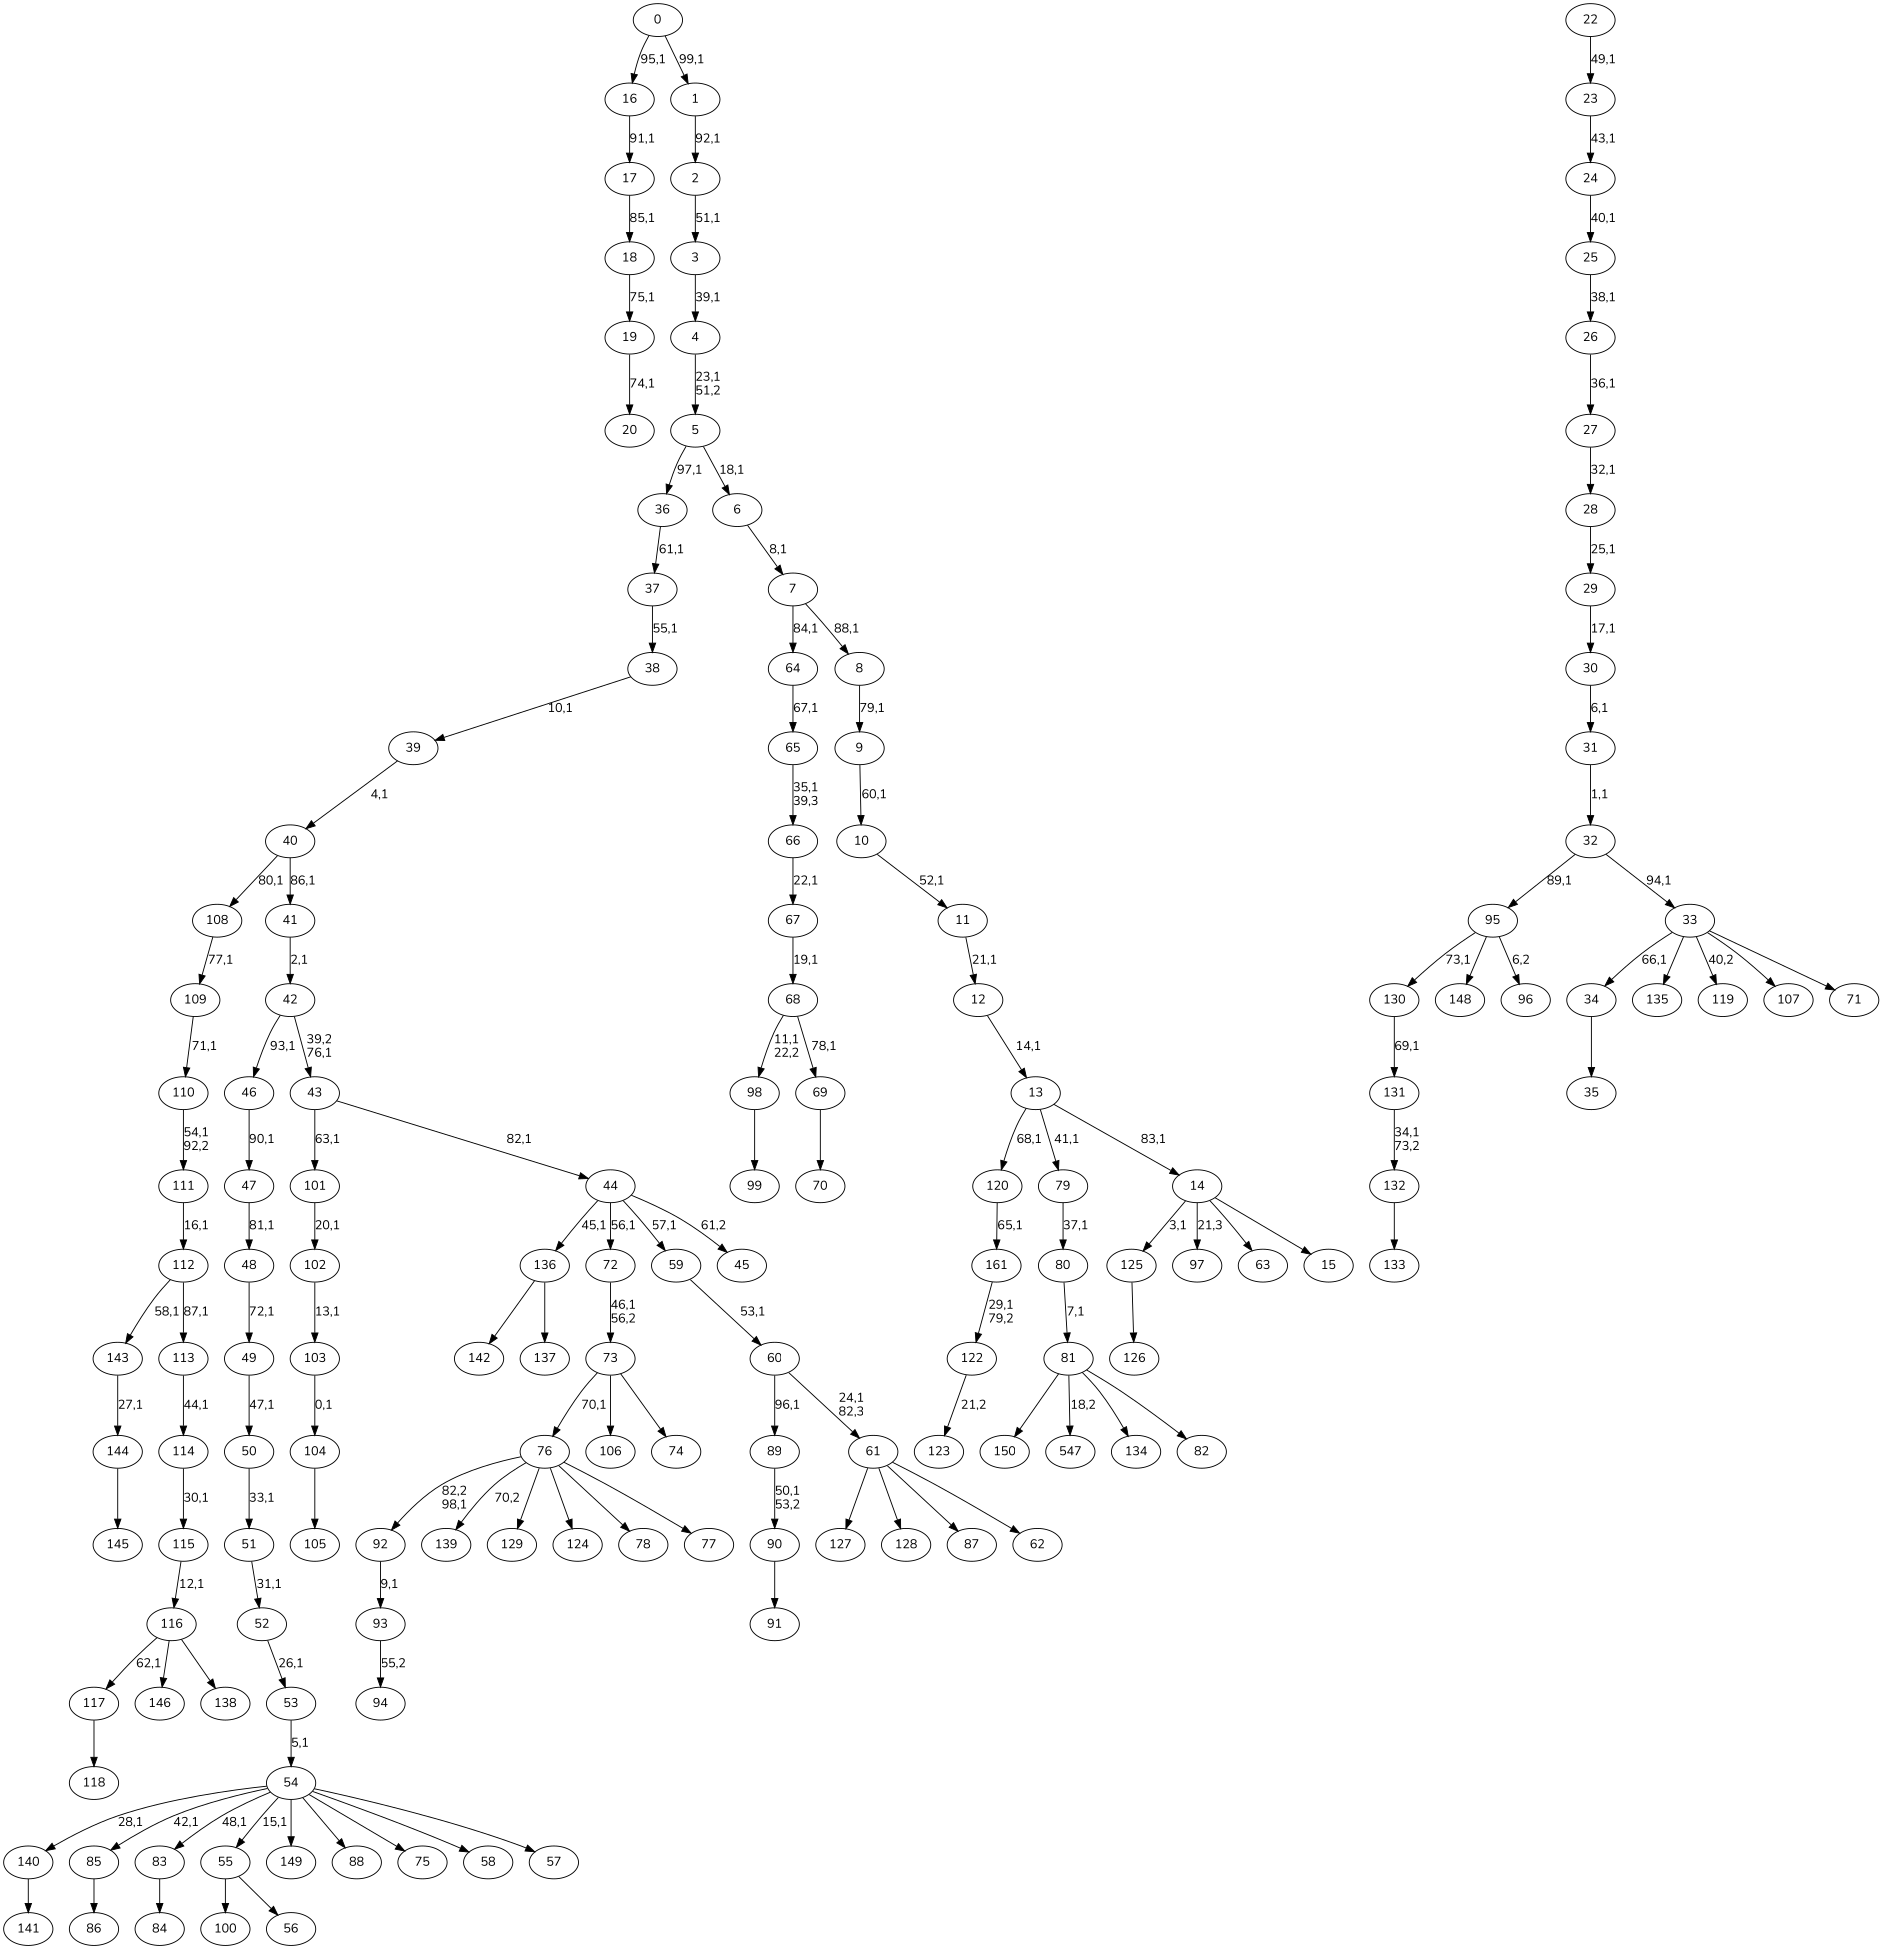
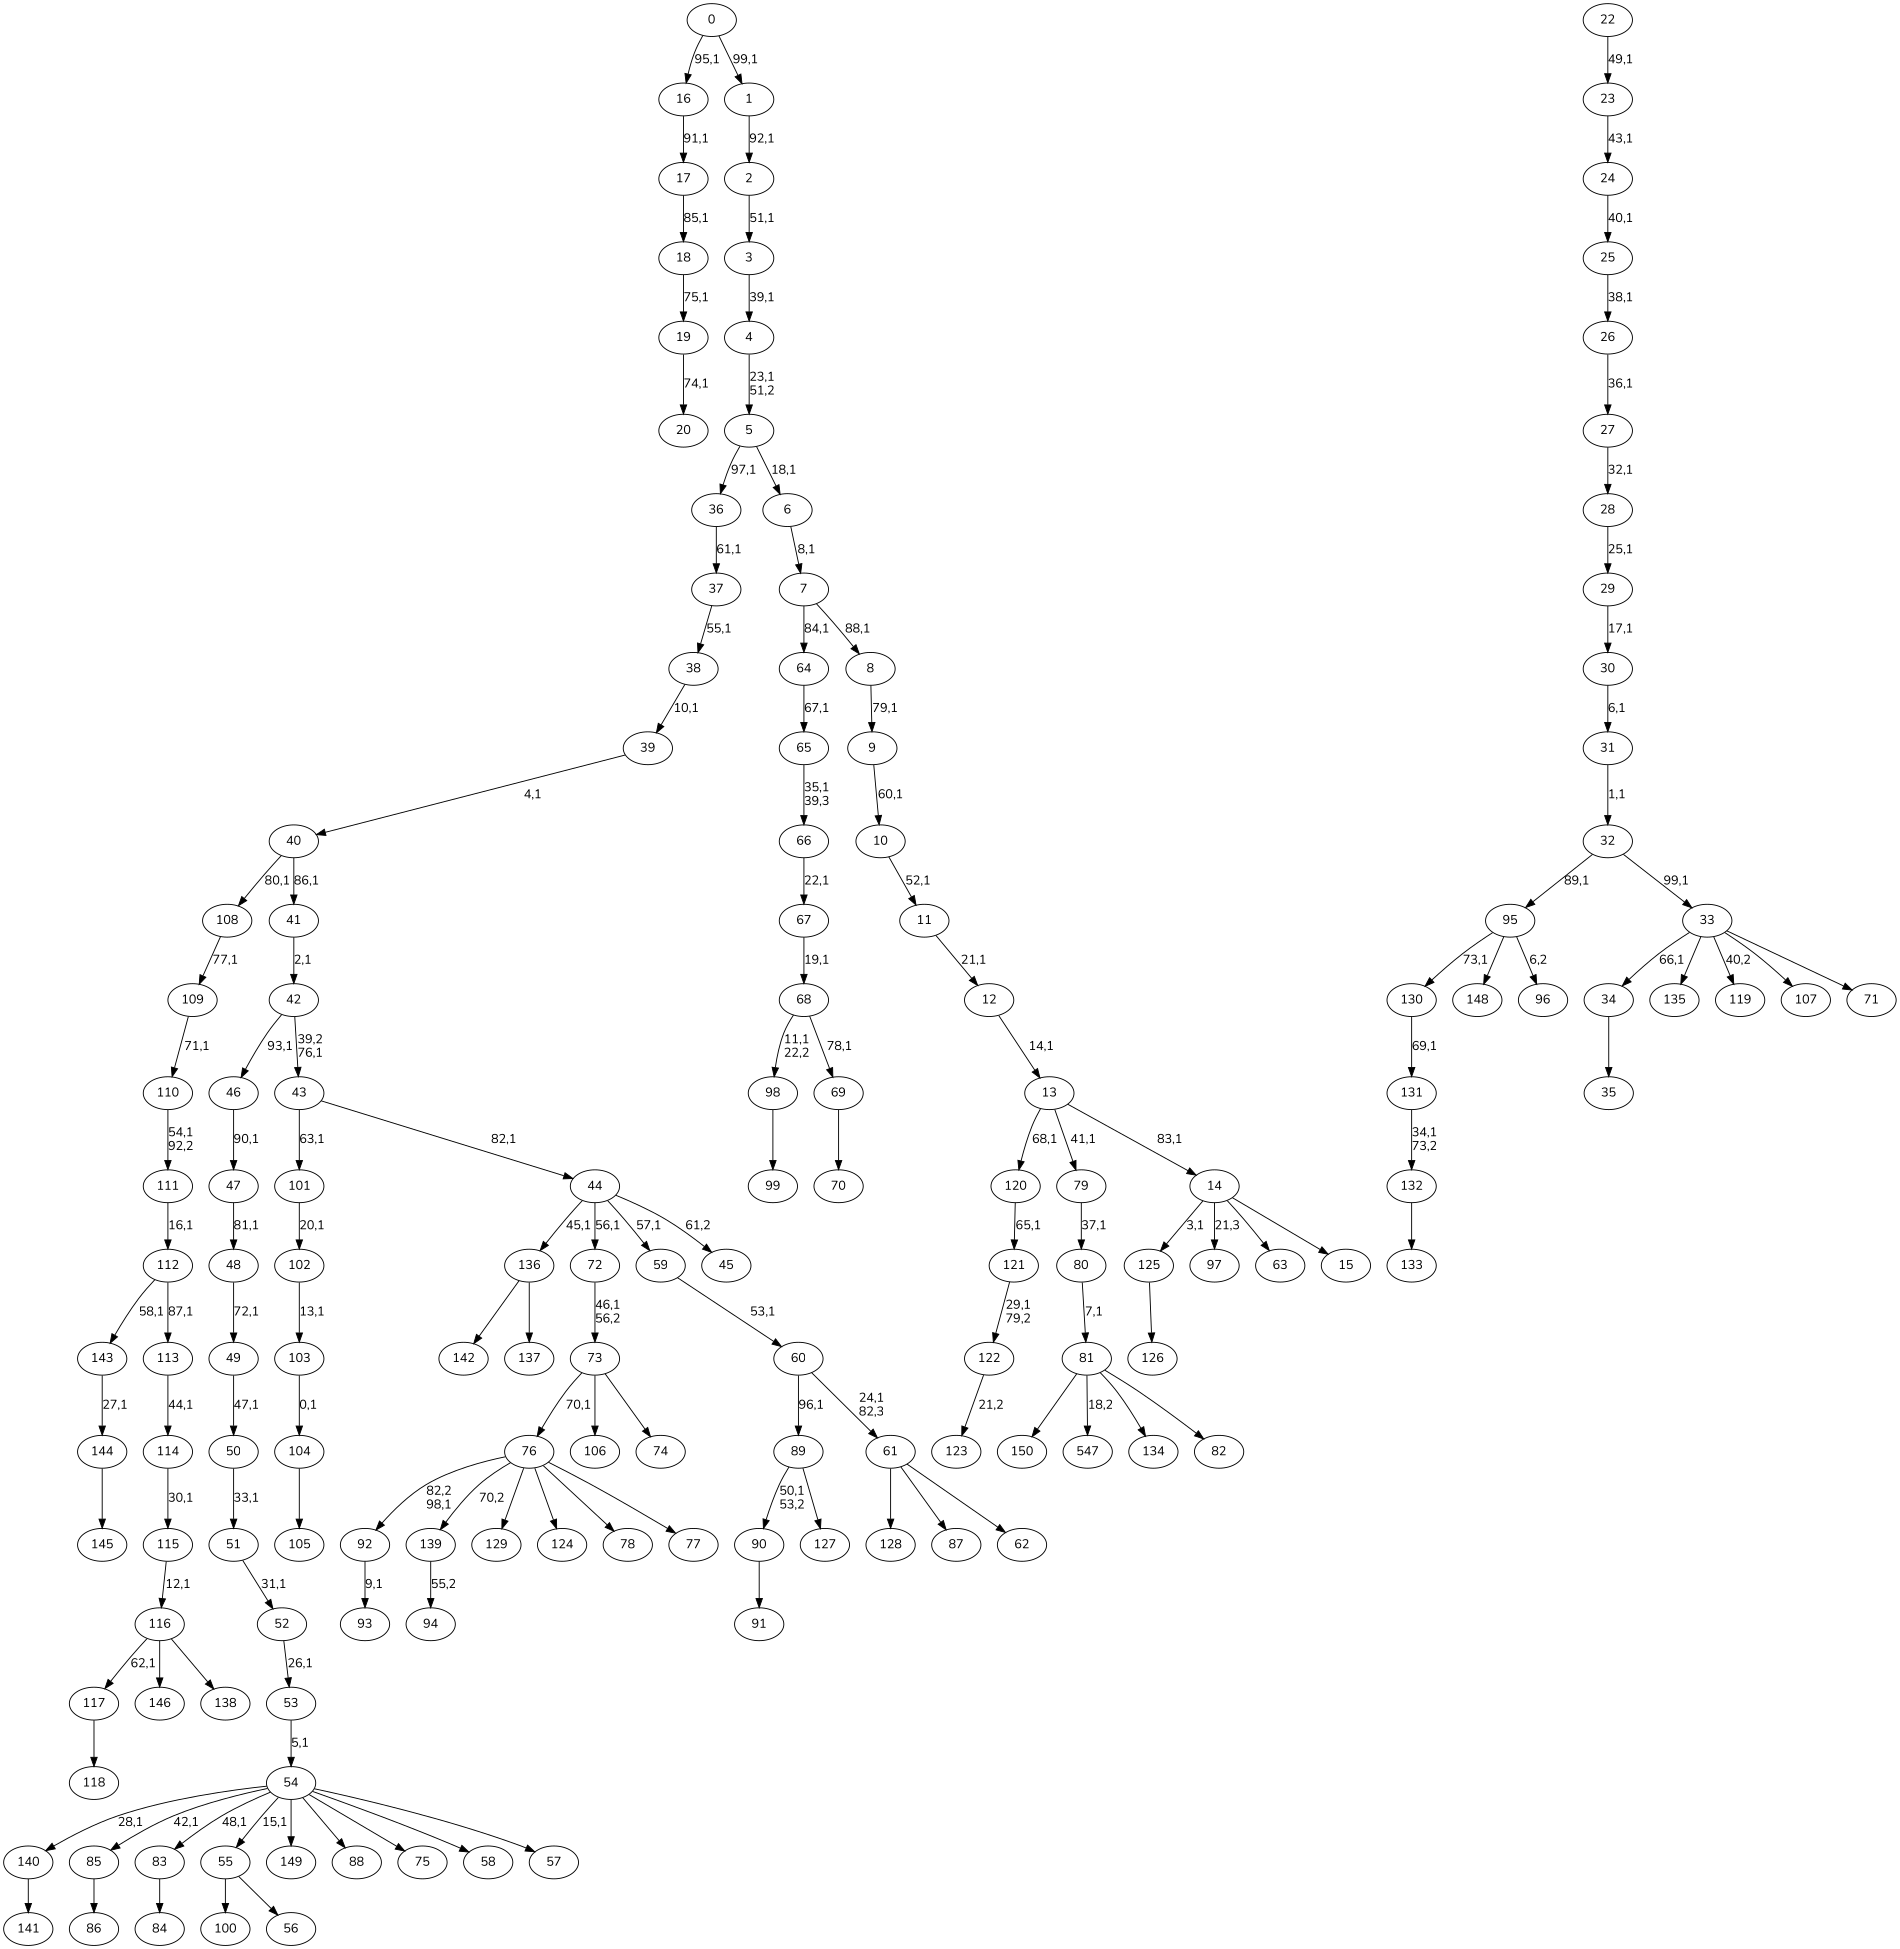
  digraph {
    fontname=Nunito
    node [fontname=Nunito]
    edge [fontname=Nunito]
    144
    145
    143
    140
    141
    136
    142
    137
    132
    133
    131
    130
    125
    126
    122
    123
-   121 [label=161]
+   121
    120
    117
    118
    116
    146
    138
    115
    114
    113
    112
    111
    110
    109
    108
    104
    105
    103
    102
    101
    98
    99
    95
    148
    96
    93
    94
    92
    90
    91
    89
    127
    85
    86
    83
    84
    81
    150
    n55 [label=547]
    134
    82
    80
    79
    76
    139
    129
    124
    78
    77
    73
    106
    74
    72
    69
    70
    68
    67
    66
    65
    64
    61
    128
    87
    62
    60
    59
    55
    100
    56
    54
    149
    88
    75
    58
    57
    53
    52
    51
    50
    49
    48
    47
    46
    44
    45
    43
    42
    41
    40
    39
    38
    37
    36
    34
    35
    33
    135
    119
    107
    71
    32
    31
    30
    29
    28
    27
    26
    25
    24
    23
    22
    19
    20
    18
    17
    16
    14
    97
    63
    15
    13
    12
    11
    10
    9
    8
    7
    6
    5
    4
    3
    2
    1
    0
    144 -> 145
    143 -> 144 [label="27,1"]
    140 -> 141
    136 -> 142
    136 -> 137
    132 -> 133
    131 -> 132 [label="34,1\n73,2"]
    130 -> 131 [label="69,1"]
    125 -> 126
    122 -> 123 [label="21,2"]
    121 -> 122 [label="29,1\n79,2"]
    120 -> 121 [label="65,1"]
    117 -> 118
    116 -> 117 [label="62,1"]
    116 -> 146
    116 -> 138
    115 -> 116 [label="12,1"]
    114 -> 115 [label="30,1"]
    113 -> 114 [label="44,1"]
    112 -> 143 [label="58,1"]
    112 -> 113 [label="87,1"]
    111 -> 112 [label="16,1"]
    110 -> 111 [label="54,1\n92,2"]
    109 -> 110 [label="71,1"]
    108 -> 109 [label="77,1"]
    104 -> 105
    103 -> 104 [label="0,1"]
    102 -> 103 [label="13,1"]
    101 -> 102 [label="20,1"]
    98 -> 99
    95 -> 130 [label="73,1"]
    95 -> 148
    95 -> 96 [label="6,2"]
-   93 -> 94 [label="55,2"]
+   139 -> 94 [label="55,2"]
    92 -> 93 [label="9,1"]
    90 -> 91
    89 -> 90 [label="50,1\n53,2"]
-   61 -> 127
+   89 -> 127
    85 -> 86
    83 -> 84
    81 -> 150
    81 -> n55 [label="18,2"]
    81 -> 134
    81 -> 82
    80 -> 81 [label="7,1"]
    79 -> 80 [label="37,1"]
    76 -> 92 [label="82,2\n98,1"]
    76 -> 139 [label="70,2"]
    76 -> 129
    76 -> 124
    76 -> 78
    76 -> 77
    73 -> 76 [label="70,1"]
    73 -> 106
    73 -> 74
    72 -> 73 [label="46,1\n56,2"]
    69 -> 70
    68 -> 98 [label="11,1\n22,2"]
    68 -> 69 [label="78,1"]
    67 -> 68 [label="19,1"]
    66 -> 67 [label="22,1"]
    65 -> 66 [label="35,1\n39,3"]
    64 -> 65 [label="67,1"]
    61 -> 128
    61 -> 87
    61 -> 62
    60 -> 89 [label="96,1"]
    60 -> 61 [label="24,1\n82,3"]
    59 -> 60 [label="53,1"]
    55 -> 100
    55 -> 56
    54 -> 140 [label="28,1"]
    54 -> 85 [label="42,1"]
    54 -> 83 [label="48,1"]
    54 -> 55 [label="15,1"]
    54 -> 149
    54 -> 88
    54 -> 75
    54 -> 58
    54 -> 57
    53 -> 54 [label="5,1"]
    52 -> 53 [label="26,1"]
    51 -> 52 [label="31,1"]
    50 -> 51 [label="33,1"]
    49 -> 50 [label="47,1"]
    48 -> 49 [label="72,1"]
    47 -> 48 [label="81,1"]
    46 -> 47 [label="90,1"]
    44 -> 136 [label="45,1"]
    44 -> 72 [label="56,1"]
    44 -> 59 [label="57,1"]
    44 -> 45 [label="61,2"]
    43 -> 101 [label="63,1"]
    43 -> 44 [label="82,1"]
    42 -> 46 [label="93,1"]
    42 -> 43 [label="39,2\n76,1"]
    41 -> 42 [label="2,1"]
    40 -> 108 [label="80,1"]
    40 -> 41 [label="86,1"]
    39 -> 40 [label="4,1"]
    38 -> 39 [label="10,1"]
    37 -> 38 [label="55,1"]
    36 -> 37 [label="61,1"]
    34 -> 35
    33 -> 34 [label="66,1"]
    33 -> 135
    33 -> 119 [label="40,2"]
    33 -> 107
    33 -> 71
    32 -> 95 [label="89,1"]
-   32 -> 33 [label="94,1"]
+   32 -> 33 [label="99,1"]
    31 -> 32 [label="1,1"]
    30 -> 31 [label="6,1"]
    29 -> 30 [label="17,1"]
    28 -> 29 [label="25,1"]
    27 -> 28 [label="32,1"]
    26 -> 27 [label="36,1"]
    25 -> 26 [label="38,1"]
    24 -> 25 [label="40,1"]
    23 -> 24 [label="43,1"]
    22 -> 23 [label="49,1"]
    19 -> 20 [label="74,1"]
    18 -> 19 [label="75,1"]
    17 -> 18 [label="85,1"]
    16 -> 17 [label="91,1"]
    14 -> 125 [label="3,1"]
    14 -> 97 [label="21,3"]
    14 -> 63
    14 -> 15
    13 -> 120 [label="68,1"]
    13 -> 79 [label="41,1"]
    13 -> 14 [label="83,1"]
    12 -> 13 [label="14,1"]
    11 -> 12 [label="21,1"]
    10 -> 11 [label="52,1"]
    9 -> 10 [label="60,1"]
    8 -> 9 [label="79,1"]
    7 -> 64 [label="84,1"]
    7 -> 8 [label="88,1"]
    6 -> 7 [label="8,1"]
    5 -> 36 [label="97,1"]
    5 -> 6 [label="18,1"]
    4 -> 5 [label="23,1\n51,2"]
    3 -> 4 [label="39,1"]
    2 -> 3 [label="51,1"]
    1 -> 2 [label="92,1"]
    0 -> 16 [label="95,1"]
    0 -> 1 [label="99,1"]
  }
